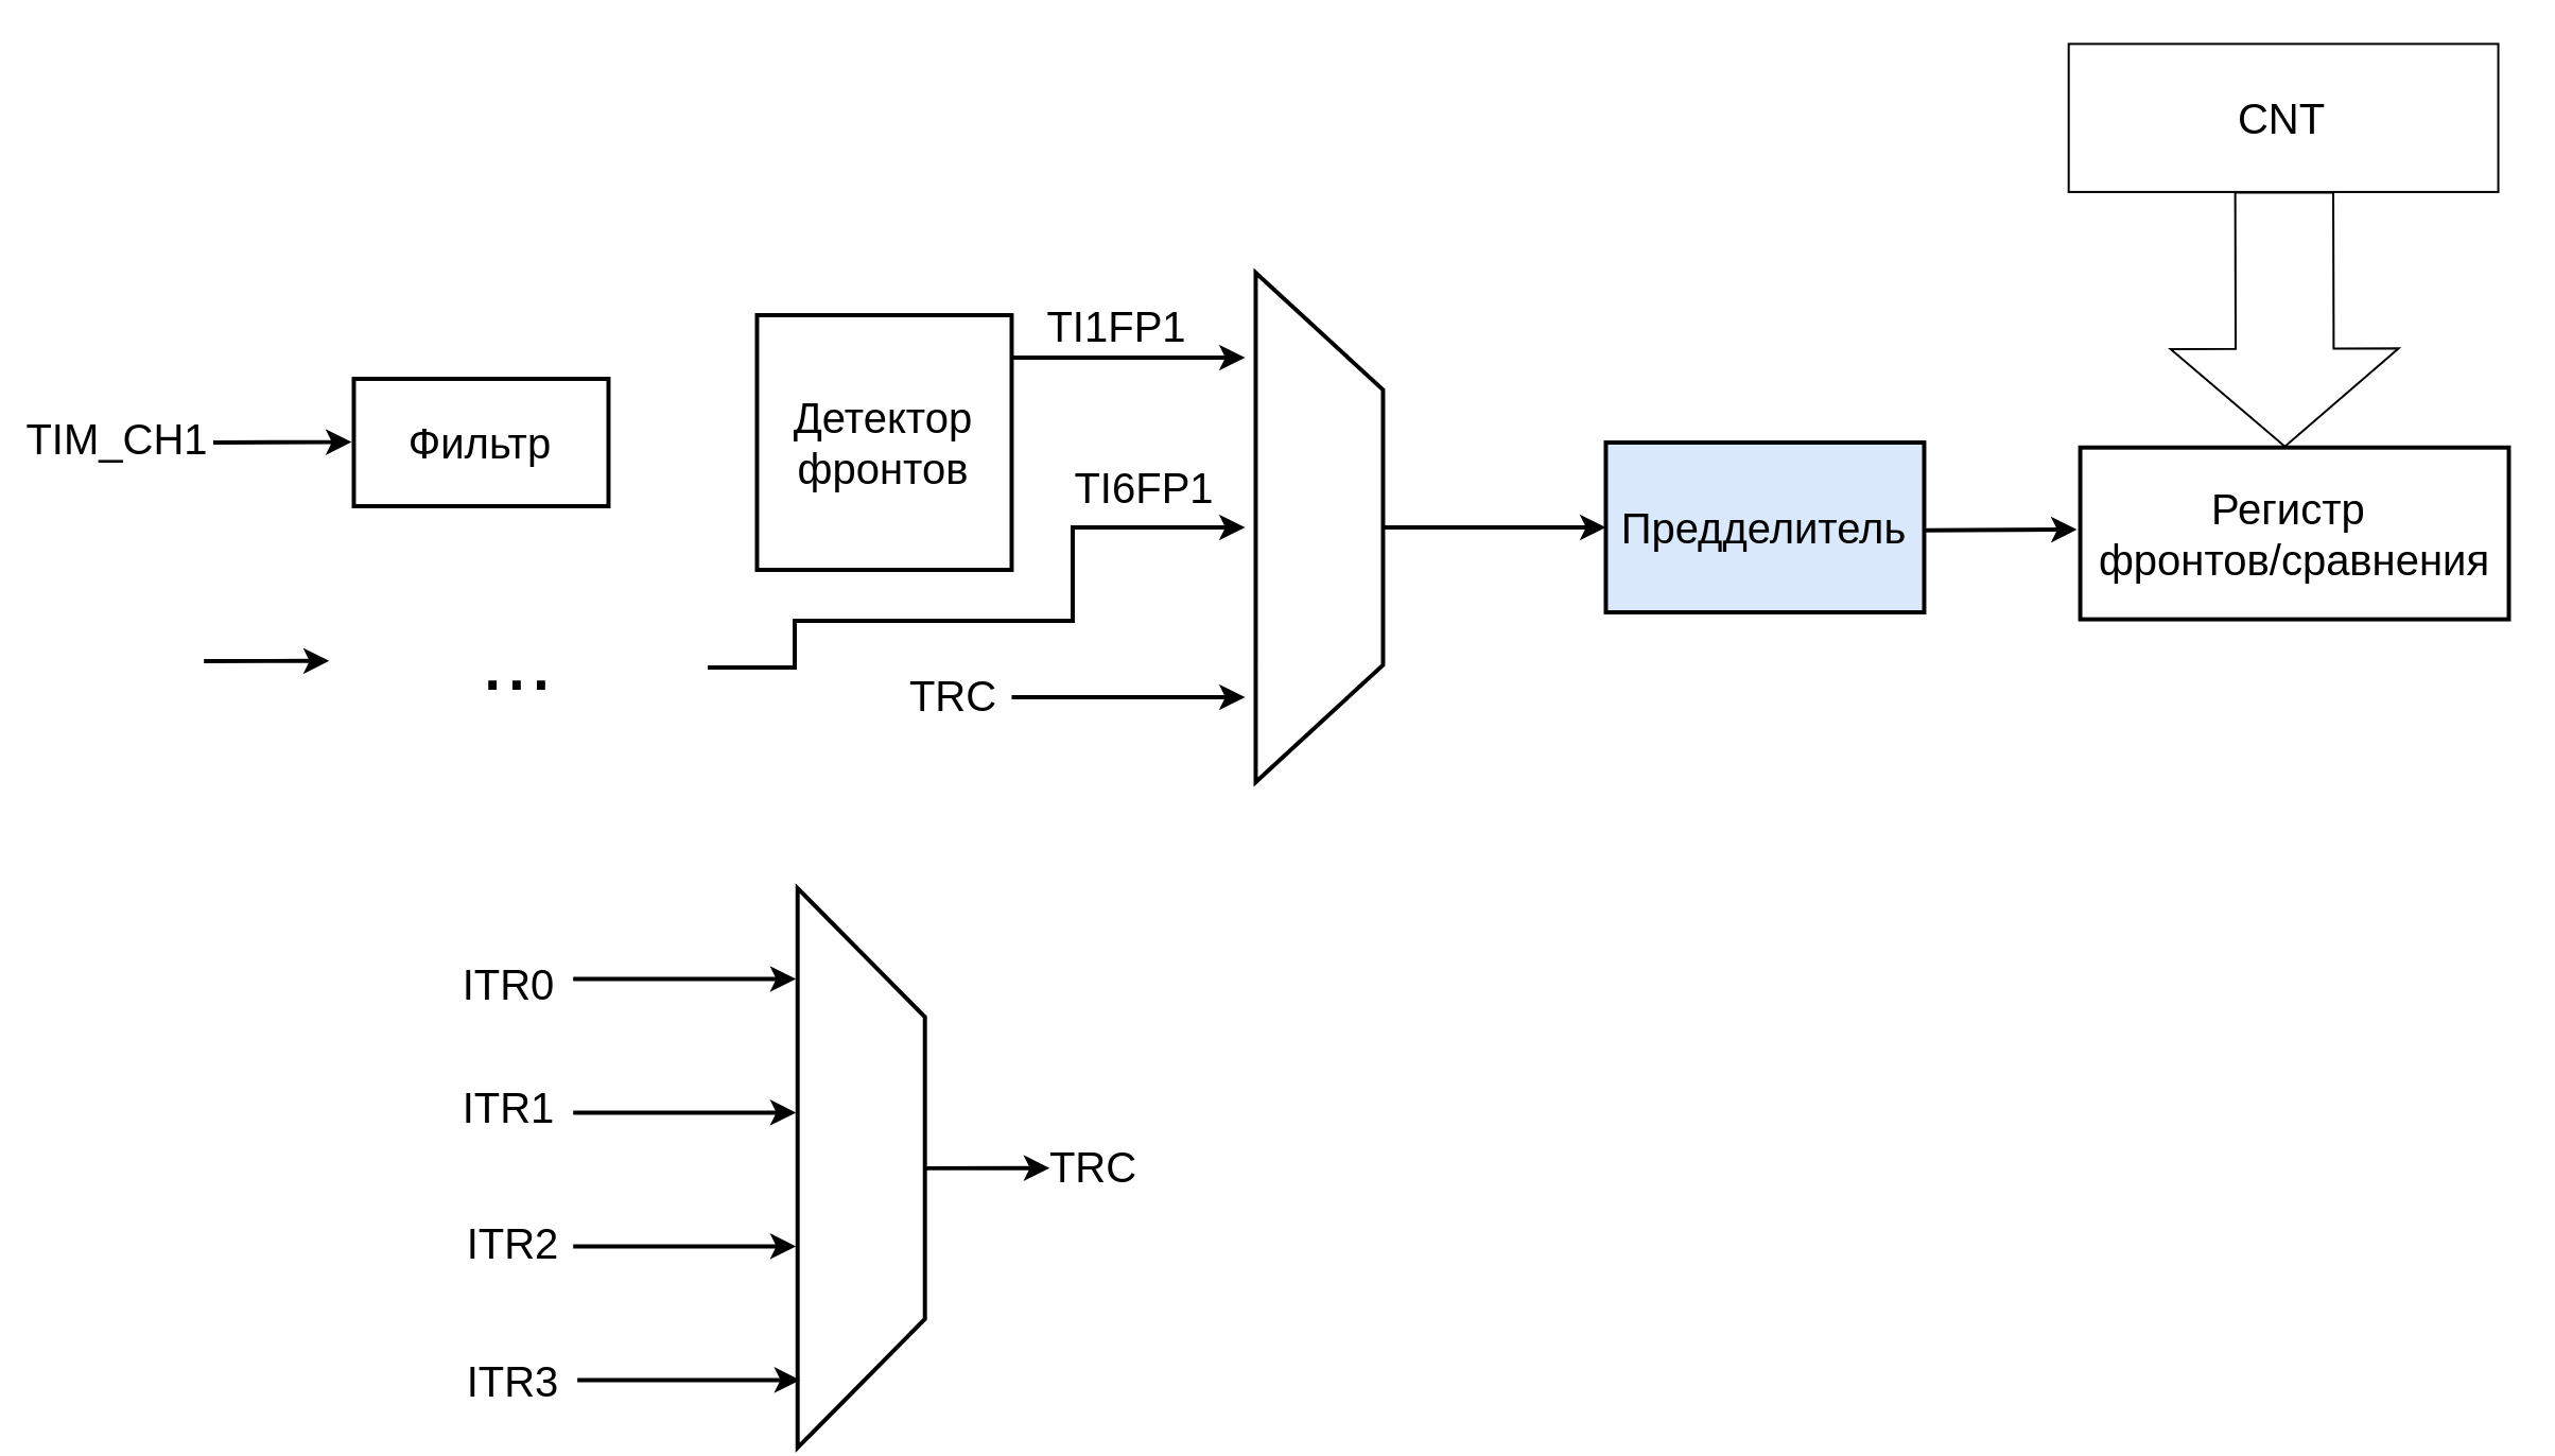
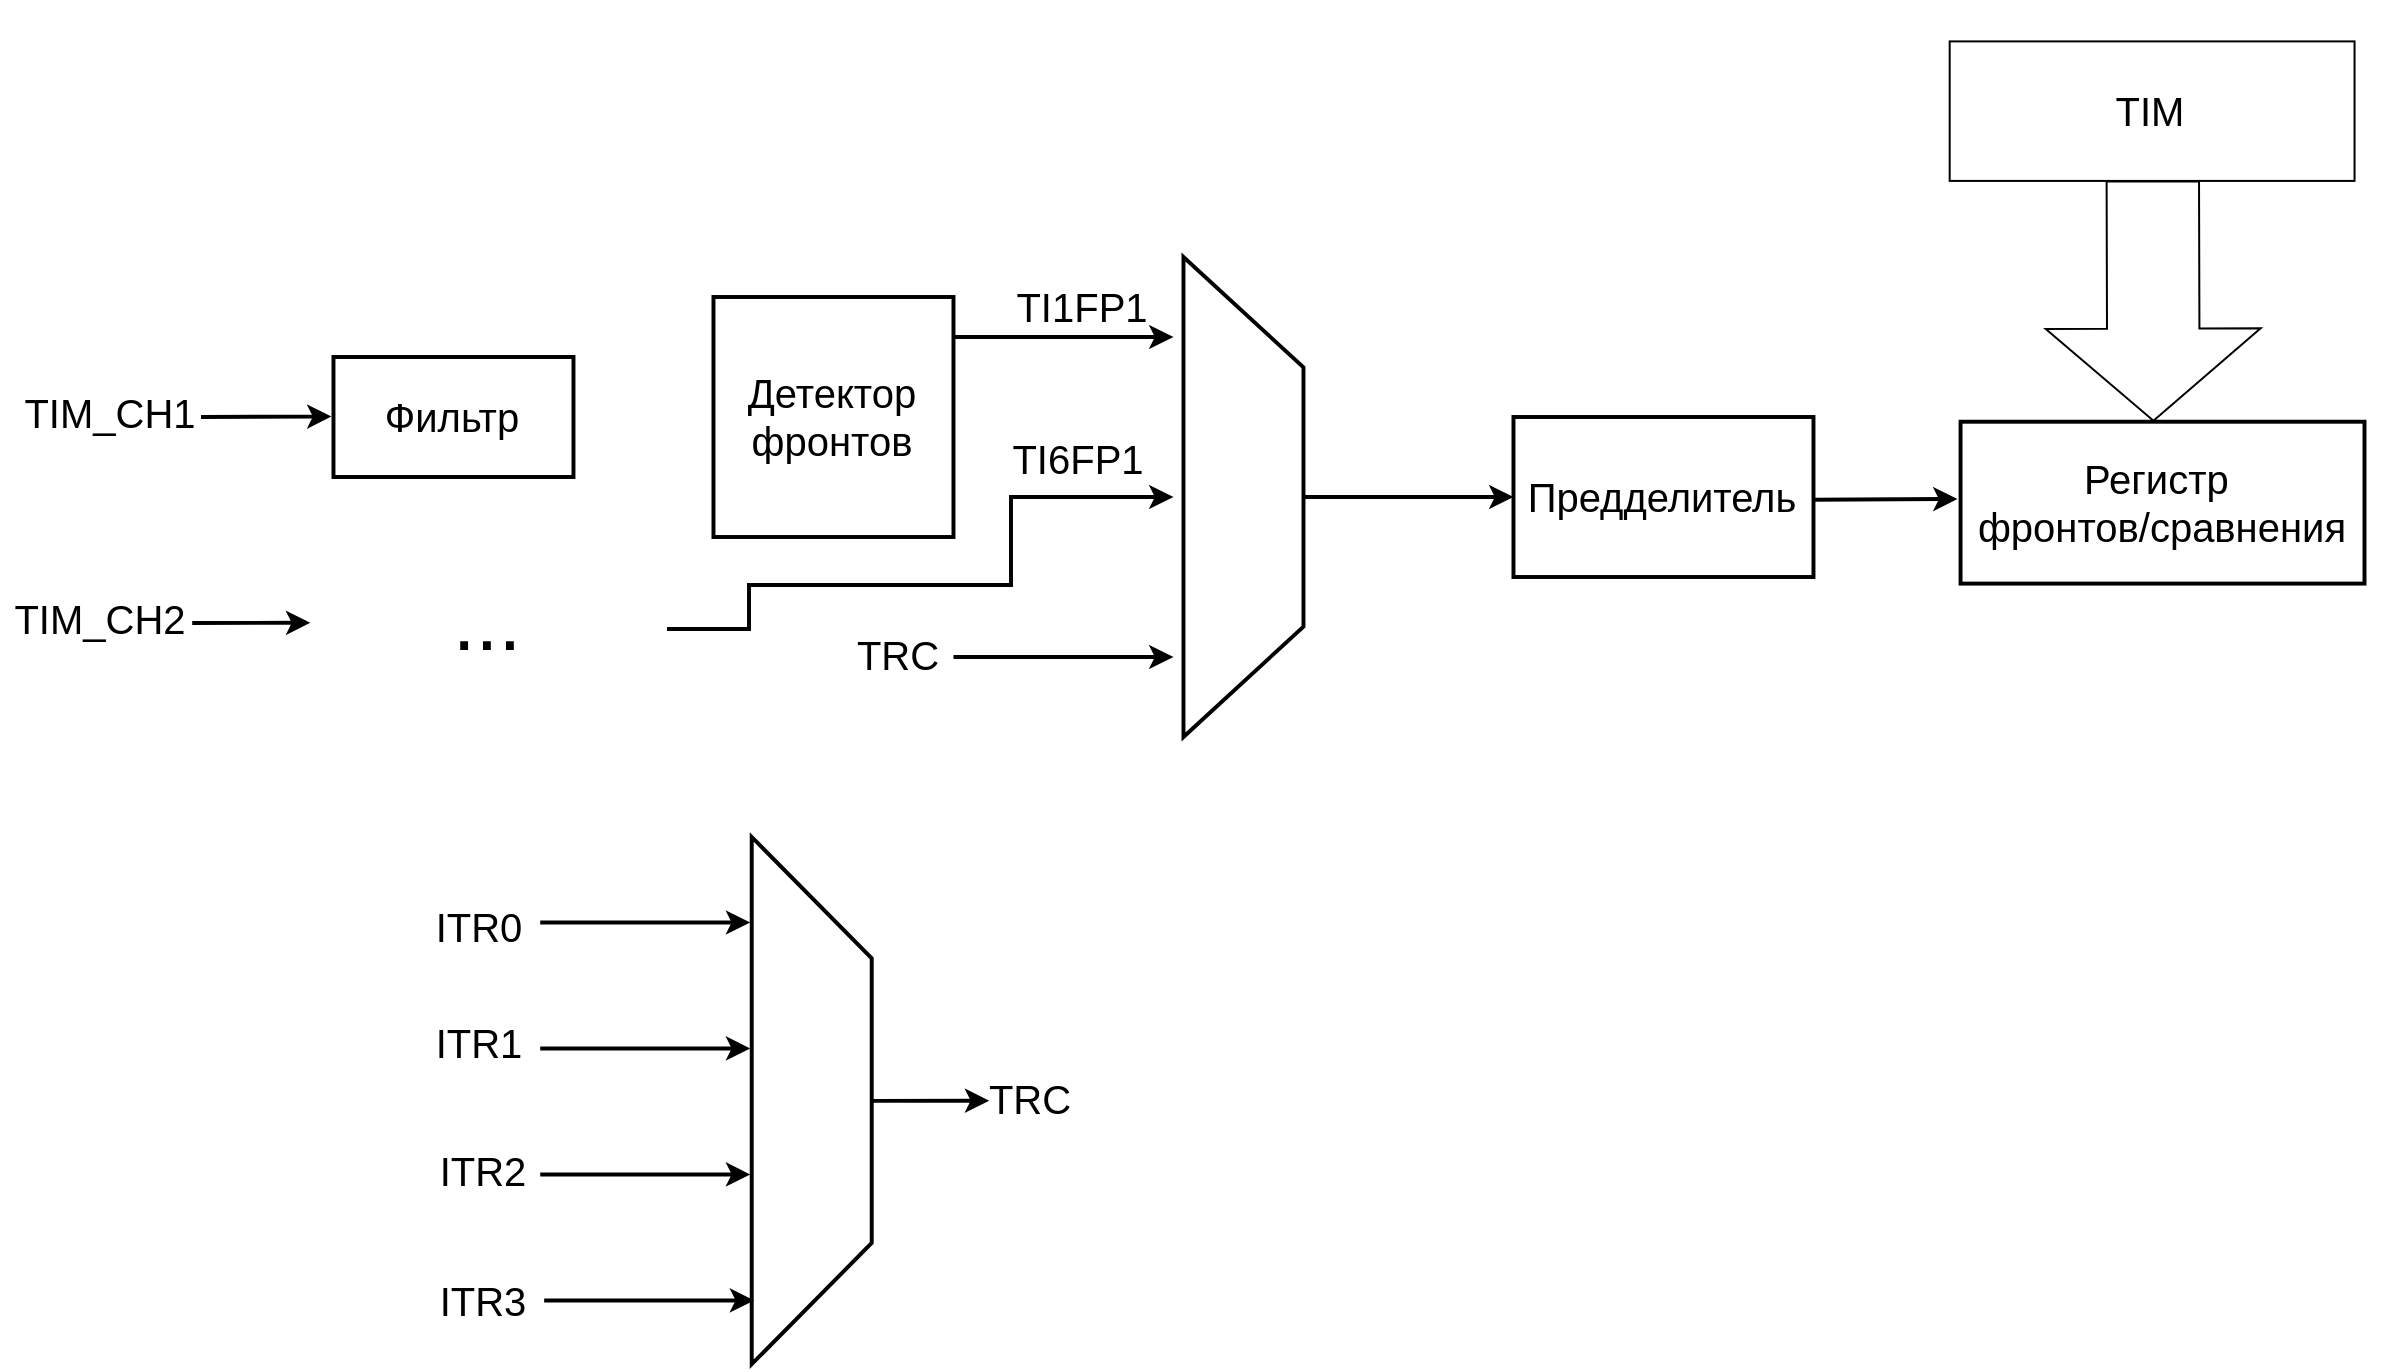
  <mxCell id="0" />
  <mxCell id="1" parent="0" />
  <mxCell id="2" value="&lt;font style=&quot;font-size: 20px;&quot;&gt;Фильтр&lt;/font&gt;" style="rounded=0;whiteSpace=wrap;html=1;strokeWidth=1.968;" vertex="1" parent="1"><mxGeometry x="166.24" y="178" width="120" height="60" as="geometry" /></mxCell>
  <mxCell id="3" value="&lt;font style=&quot;font-size: 20px;&quot;&gt;Детектор фронтов&lt;/font&gt;" style="rounded=0;whiteSpace=wrap;html=1;strokeWidth=1.968;" vertex="1" parent="1"><mxGeometry x="356.24" y="148" width="120" height="120" as="geometry" /></mxCell>
- <mxCell id="4" value="&lt;font style=&quot;font-size: 20px;&quot;&gt;Предделитель&lt;/font&gt;" style="rounded=0;whiteSpace=wrap;html=1;strokeWidth=1.968;fillColor=#dae8fc;" vertex="1" parent="1"><mxGeometry x="756.24" y="208" width="150" height="80" as="geometry" /></mxCell>
+ <mxCell id="4" value="&lt;font style=&quot;font-size: 20px;&quot;&gt;Предделитель&lt;/font&gt;" style="rounded=0;whiteSpace=wrap;html=1;strokeWidth=1.968;" vertex="1" parent="1"><mxGeometry x="756.24" y="208" width="150" height="80" as="geometry" /></mxCell>
  <mxCell id="5" value="&lt;font style=&quot;font-size: 20px;&quot;&gt;Регистр&amp;nbsp;&lt;/font&gt;&lt;div&gt;&lt;font style=&quot;font-size: 20px;&quot;&gt;фронтов/сравнения&lt;/font&gt;&lt;/div&gt;" style="rounded=0;whiteSpace=wrap;html=1;strokeWidth=1.968;" vertex="1" parent="1"><mxGeometry x="979.78" y="210.36" width="201.97" height="80.94" as="geometry" /></mxCell>
  <mxCell id="6" value="" style="verticalLabelPosition=middle;verticalAlign=middle;html=1;shape=trapezoid;perimeter=trapezoidPerimeter;whiteSpace=wrap;size=0.23;arcSize=10;flipV=1;labelPosition=center;align=center;rotation=-90;strokeWidth=1.968;" vertex="1" parent="1"><mxGeometry x="501.24" y="218" width="240" height="60" as="geometry" /></mxCell>
  <mxCell id="7" value="" style="endArrow=classic;html=1;rounded=0;strokeWidth=1.968;" edge="1" parent="1"><mxGeometry width="50" height="50" relative="1" as="geometry"><mxPoint x="476.24" y="168" as="sourcePoint" /><mxPoint x="586.24" y="168" as="targetPoint" /></mxGeometry></mxCell>
  <mxCell id="8" value="" style="endArrow=classic;html=1;rounded=0;strokeWidth=1.968;" edge="1" parent="1"><mxGeometry width="50" height="50" relative="1" as="geometry"><mxPoint x="333" y="314" as="sourcePoint" /><mxPoint x="586.24" y="248" as="targetPoint" /><Array as="points"><mxPoint x="374" y="314" /><mxPoint x="374" y="292" /><mxPoint x="505" y="292" /><mxPoint x="505" y="248" /></Array></mxGeometry></mxCell>
  <mxCell id="9" value="" style="endArrow=classic;html=1;rounded=0;strokeWidth=1.968;" edge="1" parent="1"><mxGeometry width="50" height="50" relative="1" as="geometry"><mxPoint x="476.24" y="328" as="sourcePoint" /><mxPoint x="586.24" y="328" as="targetPoint" /></mxGeometry></mxCell>
- <mxCell id="10" value="&lt;font style=&quot;font-size: 20px;&quot;&gt;TI1FP1&lt;/font&gt;" style="text;html=1;align=center;verticalAlign=middle;whiteSpace=wrap;rounded=0;" vertex="1" parent="1"><mxGeometry x="496.24" y="138" width="60" height="30" as="geometry" /></mxCell>
+ <mxCell id="10" value="&lt;font style=&quot;font-size: 20px;&quot;&gt;TI1FP1&lt;/font&gt;" style="text;html=1;align=center;verticalAlign=middle;whiteSpace=wrap;rounded=0;" vertex="1" parent="1"><mxGeometry x="511.24" y="138" width="60" height="30" as="geometry" /></mxCell>
  <mxCell id="11" value="&lt;font style=&quot;font-size: 20px;&quot;&gt;TI6FP1&lt;/font&gt;" style="text;html=1;align=center;verticalAlign=middle;whiteSpace=wrap;rounded=0;" vertex="1" parent="1"><mxGeometry x="508.98" y="213.9" width="60" height="30" as="geometry" /></mxCell>
  <mxCell id="12" value="&lt;font style=&quot;font-size: 20px;&quot;&gt;TRC&lt;/font&gt;" style="text;html=1;align=center;verticalAlign=middle;whiteSpace=wrap;rounded=0;" vertex="1" parent="1"><mxGeometry x="418.76" y="311.54" width="60" height="30" as="geometry" /></mxCell>
  <mxCell id="13" value="" style="endArrow=classic;html=1;rounded=0;exitX=0.5;exitY=1;exitDx=0;exitDy=0;strokeWidth=1.968;" edge="1" parent="1" source="6"><mxGeometry width="50" height="50" relative="1" as="geometry"><mxPoint x="656.24" y="248" as="sourcePoint" /><mxPoint x="756.24" y="248" as="targetPoint" /></mxGeometry></mxCell>
  <mxCell id="14" value="" style="endArrow=classic;html=1;rounded=0;strokeWidth=1.968;" edge="1" parent="1"><mxGeometry width="50" height="50" relative="1" as="geometry"><mxPoint x="906.24" y="249.34" as="sourcePoint" /><mxPoint x="978.24" y="249" as="targetPoint" /></mxGeometry></mxCell>
  <mxCell id="15" value="" style="verticalLabelPosition=middle;verticalAlign=middle;html=1;shape=trapezoid;perimeter=trapezoidPerimeter;whiteSpace=wrap;size=0.23;arcSize=10;flipV=1;labelPosition=center;align=center;rotation=-90;strokeWidth=1.968;" vertex="1" parent="1"><mxGeometry x="273.55" y="519.8" width="263.62" height="60" as="geometry" /></mxCell>
  <mxCell id="16" value="" style="endArrow=classic;html=1;rounded=0;exitX=0.5;exitY=1;exitDx=0;exitDy=0;strokeWidth=1.968;" edge="1" parent="1"><mxGeometry width="50" height="50" relative="1" as="geometry"><mxPoint x="269.61" y="460.75" as="sourcePoint" /><mxPoint x="374.61" y="460.75" as="targetPoint" /></mxGeometry></mxCell>
  <mxCell id="17" value="" style="endArrow=classic;html=1;rounded=0;exitX=0.5;exitY=1;exitDx=0;exitDy=0;strokeWidth=1.968;" edge="1" parent="1"><mxGeometry width="50" height="50" relative="1" as="geometry"><mxPoint x="269.61" y="523.74" as="sourcePoint" /><mxPoint x="374.61" y="523.74" as="targetPoint" /></mxGeometry></mxCell>
  <mxCell id="18" value="" style="endArrow=classic;html=1;rounded=0;exitX=0.5;exitY=1;exitDx=0;exitDy=0;strokeWidth=1.968;" edge="1" parent="1"><mxGeometry width="50" height="50" relative="1" as="geometry"><mxPoint x="269.61" y="586.73" as="sourcePoint" /><mxPoint x="374.61" y="586.73" as="targetPoint" /></mxGeometry></mxCell>
  <mxCell id="19" value="" style="endArrow=classic;html=1;rounded=0;exitX=0.5;exitY=1;exitDx=0;exitDy=0;strokeWidth=1.968;" edge="1" parent="1"><mxGeometry width="50" height="50" relative="1" as="geometry"><mxPoint x="271.58" y="649.72" as="sourcePoint" /><mxPoint x="376.58" y="649.72" as="targetPoint" /></mxGeometry></mxCell>
  <mxCell id="20" value="&lt;font style=&quot;font-size: 20px;&quot;&gt;TRC&lt;/font&gt;" style="text;html=1;align=center;verticalAlign=middle;whiteSpace=wrap;rounded=0;" vertex="1" parent="1"><mxGeometry x="497.17" y="538.7" width="36.38" height="21.26" as="geometry" /></mxCell>
  <mxCell id="21" value="" style="endArrow=classic;html=1;rounded=0;strokeWidth=1.968;" edge="1" parent="1"><mxGeometry width="50" height="50" relative="1" as="geometry"><mxPoint x="435.75" y="549.94" as="sourcePoint" /><mxPoint x="494.1" y="549.82" as="targetPoint" /></mxGeometry></mxCell>
  <mxCell id="22" value="&lt;font style=&quot;font-size: 20px;&quot;&gt;ITR0&lt;/font&gt;" style="text;html=1;align=center;verticalAlign=middle;whiteSpace=wrap;rounded=0;" vertex="1" parent="1"><mxGeometry x="218.43" y="450.12" width="42.52" height="25.98" as="geometry" /></mxCell>
  <mxCell id="23" value="&lt;font style=&quot;font-size: 20px;&quot;&gt;ITR1&lt;/font&gt;" style="text;html=1;align=center;verticalAlign=middle;whiteSpace=wrap;rounded=0;" vertex="1" parent="1"><mxGeometry x="218.43" y="507.99" width="42.52" height="25.98" as="geometry" /></mxCell>
  <mxCell id="24" value="&lt;font style=&quot;font-size: 20px;&quot;&gt;ITR2&lt;/font&gt;" style="text;html=1;align=center;verticalAlign=middle;whiteSpace=wrap;rounded=0;" vertex="1" parent="1"><mxGeometry x="219.61" y="571.77" width="42.52" height="25.98" as="geometry" /></mxCell>
  <mxCell id="25" value="&lt;font style=&quot;font-size: 20px;&quot;&gt;ITR3&lt;/font&gt;" style="text;html=1;align=center;verticalAlign=middle;whiteSpace=wrap;rounded=0;" vertex="1" parent="1"><mxGeometry x="219.61" y="635.55" width="42.52" height="28.45" as="geometry" /></mxCell>
  <mxCell id="26" value="" style="endArrow=classic;html=1;rounded=0;strokeWidth=1.968;" edge="1" parent="1"><mxGeometry width="50" height="50" relative="1" as="geometry"><mxPoint x="100" y="208" as="sourcePoint" /><mxPoint x="165.22" y="207.77" as="targetPoint" /></mxGeometry></mxCell>
  <mxCell id="27" value="&lt;font style=&quot;font-size: 20px;&quot;&gt;TIM_CH1&lt;/font&gt;" style="text;html=1;align=center;verticalAlign=middle;whiteSpace=wrap;rounded=0;" vertex="1" parent="1"><mxGeometry x="24.73" y="191.46" width="60" height="30" as="geometry" /></mxCell>
- <mxCell id="28" value="&lt;font style=&quot;font-size: 20px;&quot;&gt;CNT&lt;/font&gt;" style="rounded=0;whiteSpace=wrap;html=1;" vertex="1" parent="1"><mxGeometry x="974.34" y="20.2" width="202.43" height="69.76" as="geometry" /></mxCell>
+ <mxCell id="28" value="&lt;font style=&quot;font-size: 20px;&quot;&gt;TIM&lt;/font&gt;" style="rounded=0;whiteSpace=wrap;html=1;" vertex="1" parent="1"><mxGeometry x="974.34" y="20.2" width="202.43" height="69.76" as="geometry" /></mxCell>
  <mxCell id="29" value="" style="shape=flexArrow;endArrow=classic;html=1;rounded=0;endWidth=60.243;endSize=15.014;width=46.207;" edge="1" parent="1"><mxGeometry width="50" height="50" relative="1" as="geometry"><mxPoint x="1075.91" y="89.75" as="sourcePoint" /><mxPoint x="1076.23" y="210.36" as="targetPoint" /></mxGeometry></mxCell>
+ <mxCell id="30" value="&lt;span style=&quot;font-size: 20px;&quot;&gt;TIM_CH2&lt;/span&gt;" style="text;html=1;align=center;verticalAlign=middle;whiteSpace=wrap;rounded=0;" vertex="1" parent="1"><mxGeometry x="20.01" y="294.22" width="60" height="30" as="geometry" /></mxCell>
  <mxCell id="31" value="" style="endArrow=classic;html=1;rounded=0;strokeWidth=1.968;" edge="1" parent="1" target="32"><mxGeometry width="50" height="50" relative="1" as="geometry"><mxPoint x="95.6" y="310.99" as="sourcePoint" /><mxPoint x="160.82" y="310.76" as="targetPoint" /></mxGeometry></mxCell>
  <mxCell id="32" value="&lt;font style=&quot;font-size: 41px;&quot;&gt;...&lt;/font&gt;" style="text;html=1;align=center;verticalAlign=middle;whiteSpace=wrap;rounded=0;" vertex="1" parent="1"><mxGeometry x="154.65" y="295.76" width="177.17" height="30" as="geometry" /></mxCell>
